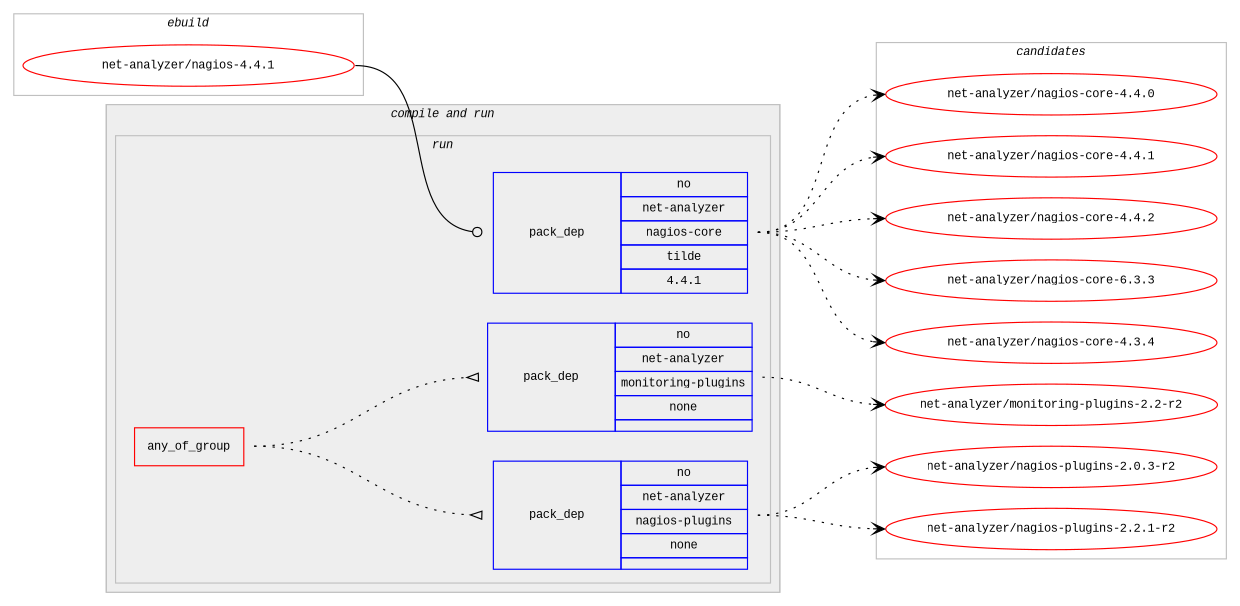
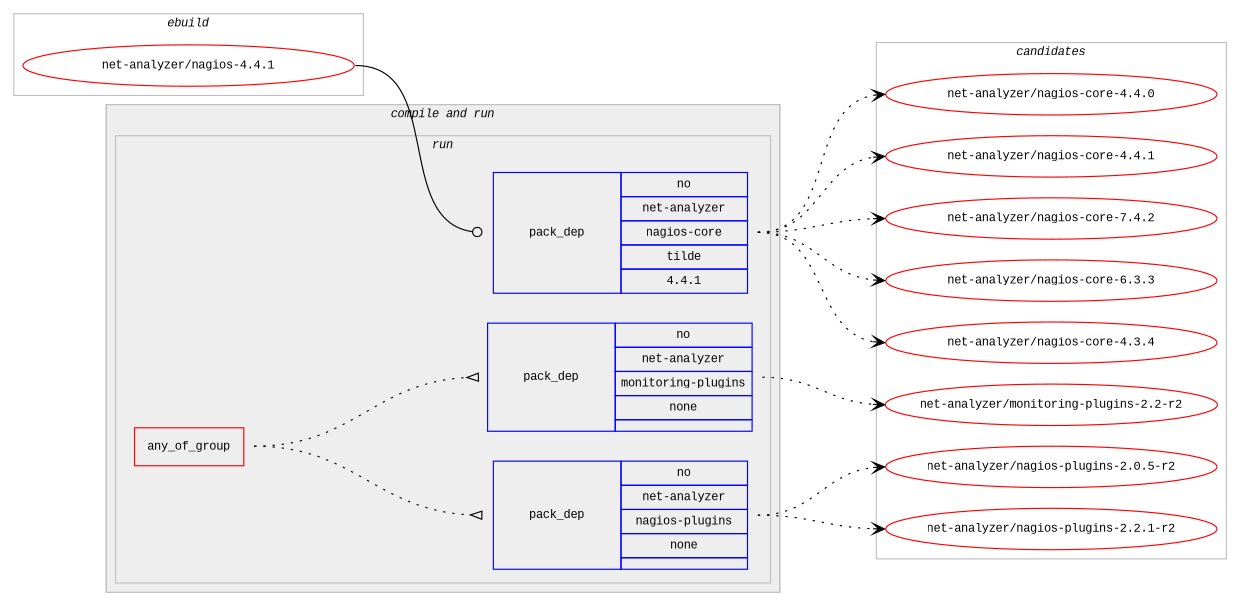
  digraph {
    compound=true
    concentrate=true
    fontname="Liberation Mono"
    fontsize=10
    newrank=true
    rankdir=LR
    ranksep=1.5
    node [color=red fontname="Liberation Mono" fontsize=10]
    edge [arrowhead=vee fontname="Liberation Mono" headport=w style=dotted tailport=e weight=100]
    n1 [label="net-analyzer/nagios-4.4.1" width=4]
    n2 [color=blue label=<<TABLE BORDER="0" CELLBORDER="1" CELLSPACING="0" CELLPADDING="4" WIDTH="220"><TR><TD ROWSPAN="6" CELLPADDING="30">pack_dep</TD></TR><TR><TD WIDTH="110">no</TD></TR><TR><TD>net-analyzer</TD></TR><TR><TD>nagios-plugins</TD></TR><TR><TD>none</TD></TR><TR><TD></TD></TR></TABLE>> shape=none]
    n3 [color=blue label=<<TABLE BORDER="0" CELLBORDER="1" CELLSPACING="0" CELLPADDING="4" WIDTH="220"><TR><TD ROWSPAN="6" CELLPADDING="30">pack_dep</TD></TR><TR><TD WIDTH="110">no</TD></TR><TR><TD>net-analyzer</TD></TR><TR><TD>monitoring-plugins</TD></TR><TR><TD>none</TD></TR><TR><TD></TD></TR></TABLE>> shape=none]
    n4 [label=<<TABLE BORDER="0" CELLBORDER="1" CELLSPACING="0" CELLPADDING="4"><TR><TD CELLPADDING="10">any_of_group</TD></TR></TABLE>> shape=none]
    n5 [color=blue label=<<TABLE BORDER="0" CELLBORDER="1" CELLSPACING="0" CELLPADDING="4" WIDTH="220"><TR><TD ROWSPAN="6" CELLPADDING="30">pack_dep</TD></TR><TR><TD WIDTH="110">no</TD></TR><TR><TD>net-analyzer</TD></TR><TR><TD>nagios-core</TD></TR><TR><TD>tilde</TD></TR><TR><TD>4.4.1</TD></TR></TABLE>> shape=none]
-   n6 [label="net-analyzer/nagios-plugins-2.0.3-r2" width=4]
+   n6 [label="net-analyzer/nagios-plugins-2.0.5-r2" width=4]
    n7 [label="net-analyzer/nagios-plugins-2.2.1-r2" width=4]
    n8 [label="net-analyzer/monitoring-plugins-2.2-r2" width=4]
    n9 [label="net-analyzer/nagios-core-6.3.3" width=4]
    n10 [label="net-analyzer/nagios-core-4.3.4" width=4]
    n11 [label="net-analyzer/nagios-core-4.4.0" width=4]
    n12 [label="net-analyzer/nagios-core-4.4.1" width=4]
-   n13 [label="net-analyzer/nagios-core-4.4.2" width=4]
+   n13 [label="net-analyzer/nagios-core-7.4.2" width=4]
    subgraph cluster_1 {
      color=gray
      label=<<i>ebuild</i>>
      rank=same
      n1
    }
    subgraph cluster_2 {
      color=gray
      label=<<i>dependencies</i>>
      subgraph cluster_3 {
        color=gray
        fillcolor="#eeeeee"
        label=<<i>compile</i>>
        style=filled
      }
      subgraph cluster_4 {
        color=gray
        fillcolor="#eeeeee"
        label=<<i>compile and run</i>>
        style=filled
      }
      subgraph cluster_5 {
        color=gray
        fillcolor="#eeeeee"
        label=<<i>run</i>>
        style=filled
        subgraph sub_6 {
          color=gray
          fillcolor="#eeeeee"
          label=<<i>run</i>>
          style=filled
          n4
          subgraph sub_7 {
            color=gray
            fillcolor="#eeeeee"
            label=<<i>run</i>>
            style=filled
            n2
          }
          subgraph sub_8 {
            color=gray
            fillcolor="#eeeeee"
            label=<<i>run</i>>
            style=filled
            n3
          }
        }
        subgraph sub_9 {
          color=gray
          fillcolor="#eeeeee"
          label=<<i>run</i>>
          style=filled
          n5
        }
      }
    }
    subgraph cluster_10 {
      color=gray
      label=<<i>candidates</i>>
      rank=same
      subgraph sub_11 {
        color=black
        label=<<i>candidates</i>>
        nodesep=1
        rank=same
        n6
        n7
      }
      subgraph sub_12 {
        color=black
        label=<<i>candidates</i>>
        nodesep=1
        rank=same
        n8
      }
      subgraph sub_13 {
        color=black
        label=<<i>candidates</i>>
        nodesep=1
        rank=same
        n9
        n10
        n11
        n12
        n13
      }
    }
    n1 -> n5 [arrowhead=odot style=solid weight=20]
    n2 -> n6
    n2 -> n7
    n3 -> n8
    n4 -> n2 [arrowhead=oinv weight=20]
    n4 -> n3 [arrowhead=oinv weight=20]
    n5 -> n9
    n5 -> n10
    n5 -> n11
    n5 -> n12
    n5 -> n13
  }
